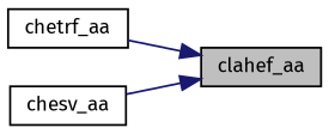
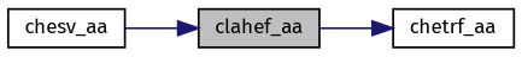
  digraph {
    fontname="Fira Sans"
    rankdir=RL
    node [color=black fillcolor=white fontname="Fira Sans" fontsize=10 shape=record style=filled]
    edge [color=midnightblue dir=back fontname="Fira Sans" fontsize=10 labelfontname=Helvetica labelfontsize=10 style=solid]
    n1 [fillcolor=grey75 fontcolor=black height=0.2 label=clahef_aa width=0.4]
    n2 [height=0.2 label=chetrf_aa width=0.4]
    n3 [height=0.2 label=chesv_aa width=0.4]
-   n1 -> n2
+   n2 -> n1
    n1 -> n3
  }
